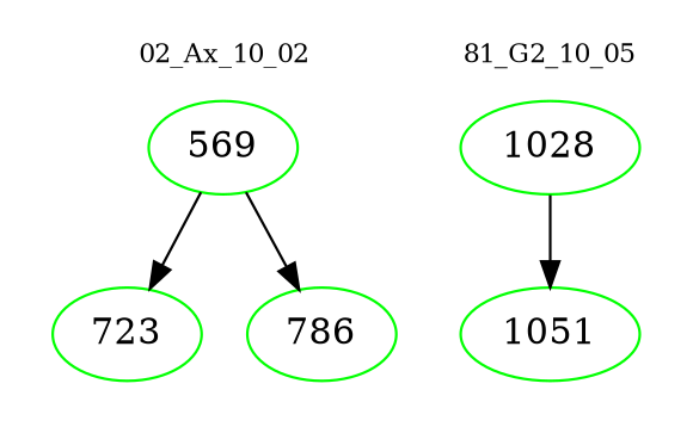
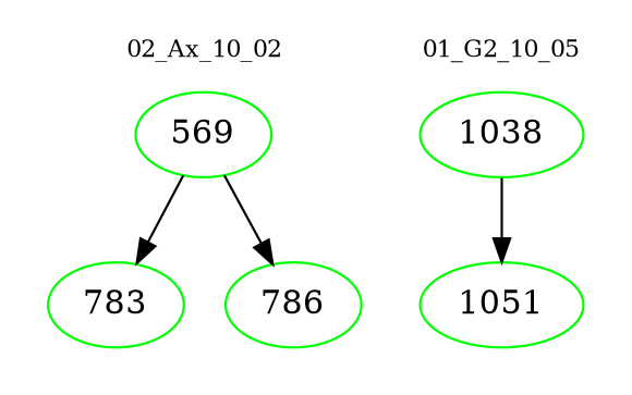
  digraph {
    node [color=green]
    edge [color=black]
    n1 [label=569]
-   n2 [label=723]
+   n2 [label=783]
    n3 [label=786]
-   n4 [label=1028]
+   n4 [label=1038]
    n5 [label=1051]
    subgraph cluster_1 {
      color=white
      fontsize=10
      label="02_Ax_10_02"
      n1
      n2
      n3
    }
    subgraph cluster_2 {
      color=white
      fontsize=10
-     label="81_G2_10_05"
+     label="01_G2_10_05"
      n4
      n5
    }
    n1 -> n2
    n1 -> n3
    n4 -> n5
  }
